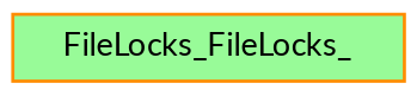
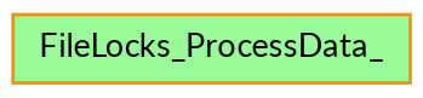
  digraph {
    rankdir=LR
    fontname=Lato
-   n1 [color=darkorange fillcolor=palegreen fontname=Lato fontsize=10 height=0.2 label=FileLocks_FileLocks_ shape=record style=filled width=0.4]
+   n1 [color=darkorange fillcolor=palegreen fontname=Lato fontsize=10 height=0.2 label=FileLocks_ProcessData_ shape=record style=filled width=0.4]
  }
